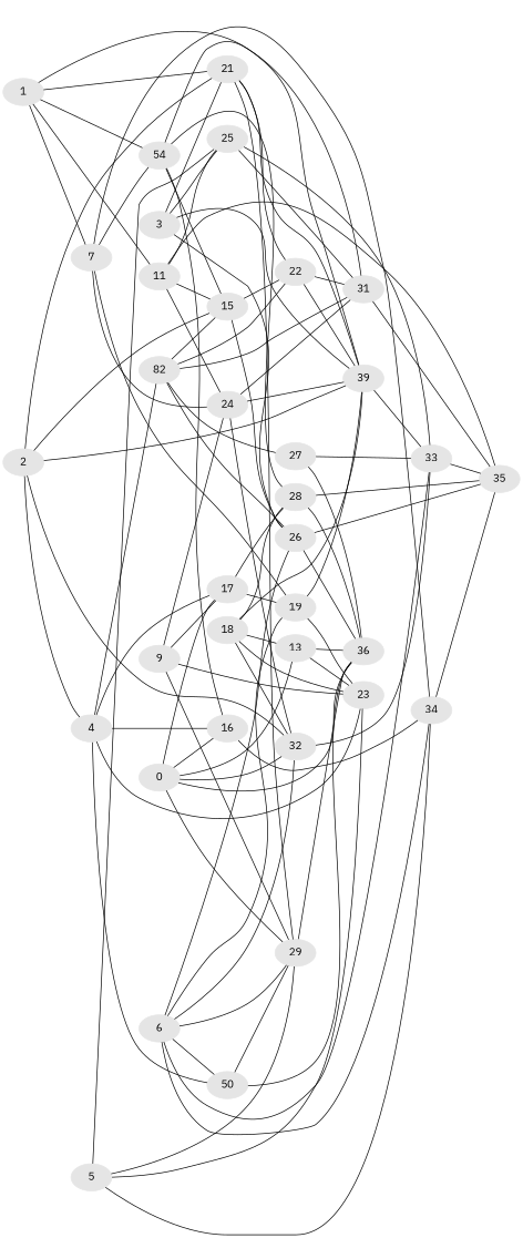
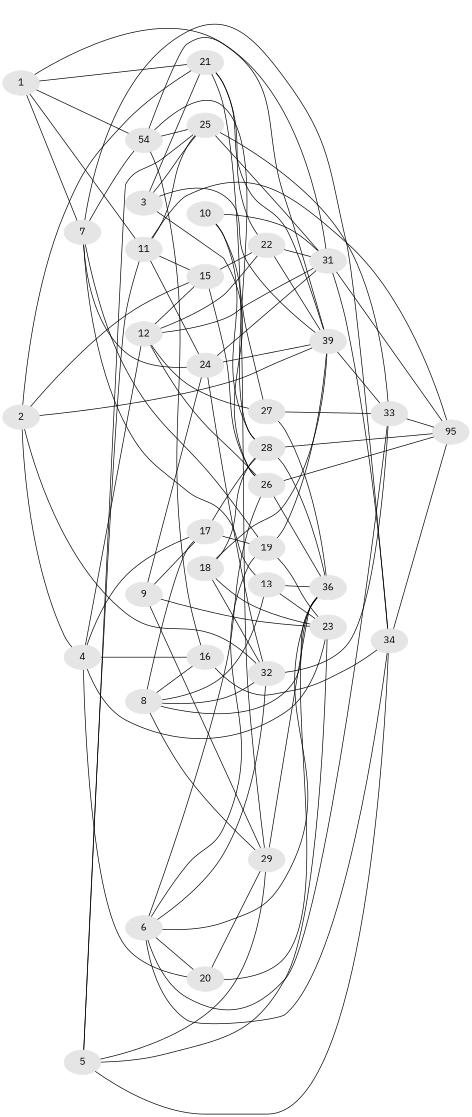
  graph {
    fontname="IBM Plex Sans"
    rankdir=LR
    node [color=gray90 fontname="IBM Plex Sans" style=filled]
    edge [fontname="IBM Plex Sans" weight=1.0]
    1
    7
    11
    n4 [label=54]
    21
    n6 [label=39]
    34
    19
    13
    24
    15
    25
-   35
+   35 [label=95]
    31
    16
    28
    29
    22
    33
    2
    4
    32
-   12 [label=82]
+   12
    17
-   20 [label=50]
+   20
    23
    26
    27
    36
    3
    5
    6
-   8 [label=0]
+   8
    9
+   10
    18
    1 -- 7
    1 -- 11
    1 -- n4
    1 -- 21
    1 -- n6
    7 -- n4
    7 -- 34
    7 -- 19
-   18 -- 13
+   7 -- 13
    7 -- 24
    11 -- 24
    11 -- 15
    11 -- 25
    11 -- 35
-   n4 -- 15
+   n4 -- 25
    n4 -- 31
    n4 -- 16
    n4 -- 28
    21 -- n6
    21 -- 29
    21 -- 22
    n6 -- 33
    34 -- 35
    19 -- n6
    19 -- 23
    13 -- 23
    13 -- 36
    24 -- n6
    24 -- 31
    24 -- 32
    15 -- 22
    15 -- 26
    25 -- 31
    25 -- 33
+   31 -- 34
    31 -- 35
    16 -- 34
    28 -- 35
    28 -- 36
    29 -- 36
    22 -- n6 [weight=2.0]
    22 -- 31
    33 -- 35
    2 -- 21
    2 -- n6
    2 -- 15
    2 -- 4
    2 -- 32
    4 -- 16
    4 -- 12
    4 -- 17
    4 -- 20
    4 -- 23
    32 -- 33
    12 -- 15
    12 -- 31
    12 -- 22
    12 -- 26
    12 -- 27
    17 -- 19
    17 -- 28
    20 -- 29
    20 -- 36
    26 -- 35
    26 -- 36
    27 -- 33
    27 -- 36
    3 -- 21
    3 -- n6
    3 -- 25
    3 -- 26
+   5 -- 11
    5 -- 34
    5 -- 25
    5 -- 29
    5 -- 23
    6 -- 34
    6 -- 19
-   6 -- 29
+   6 -- 36
    6 -- 33
    6 -- 32
    6 -- 20
    6 -- 26
    8 -- 13
    8 -- 16
    8 -- 29
    8 -- 32
    8 -- 17
    8 -- 36
    9 -- 24
    9 -- 29 [weight=2.0]
    9 -- 17
    9 -- 23
+   10 -- 31
+   10 -- 28
+   10 -- 27
    18 -- n6
    18 -- 28
    18 -- 32
    18 -- 23
  }
